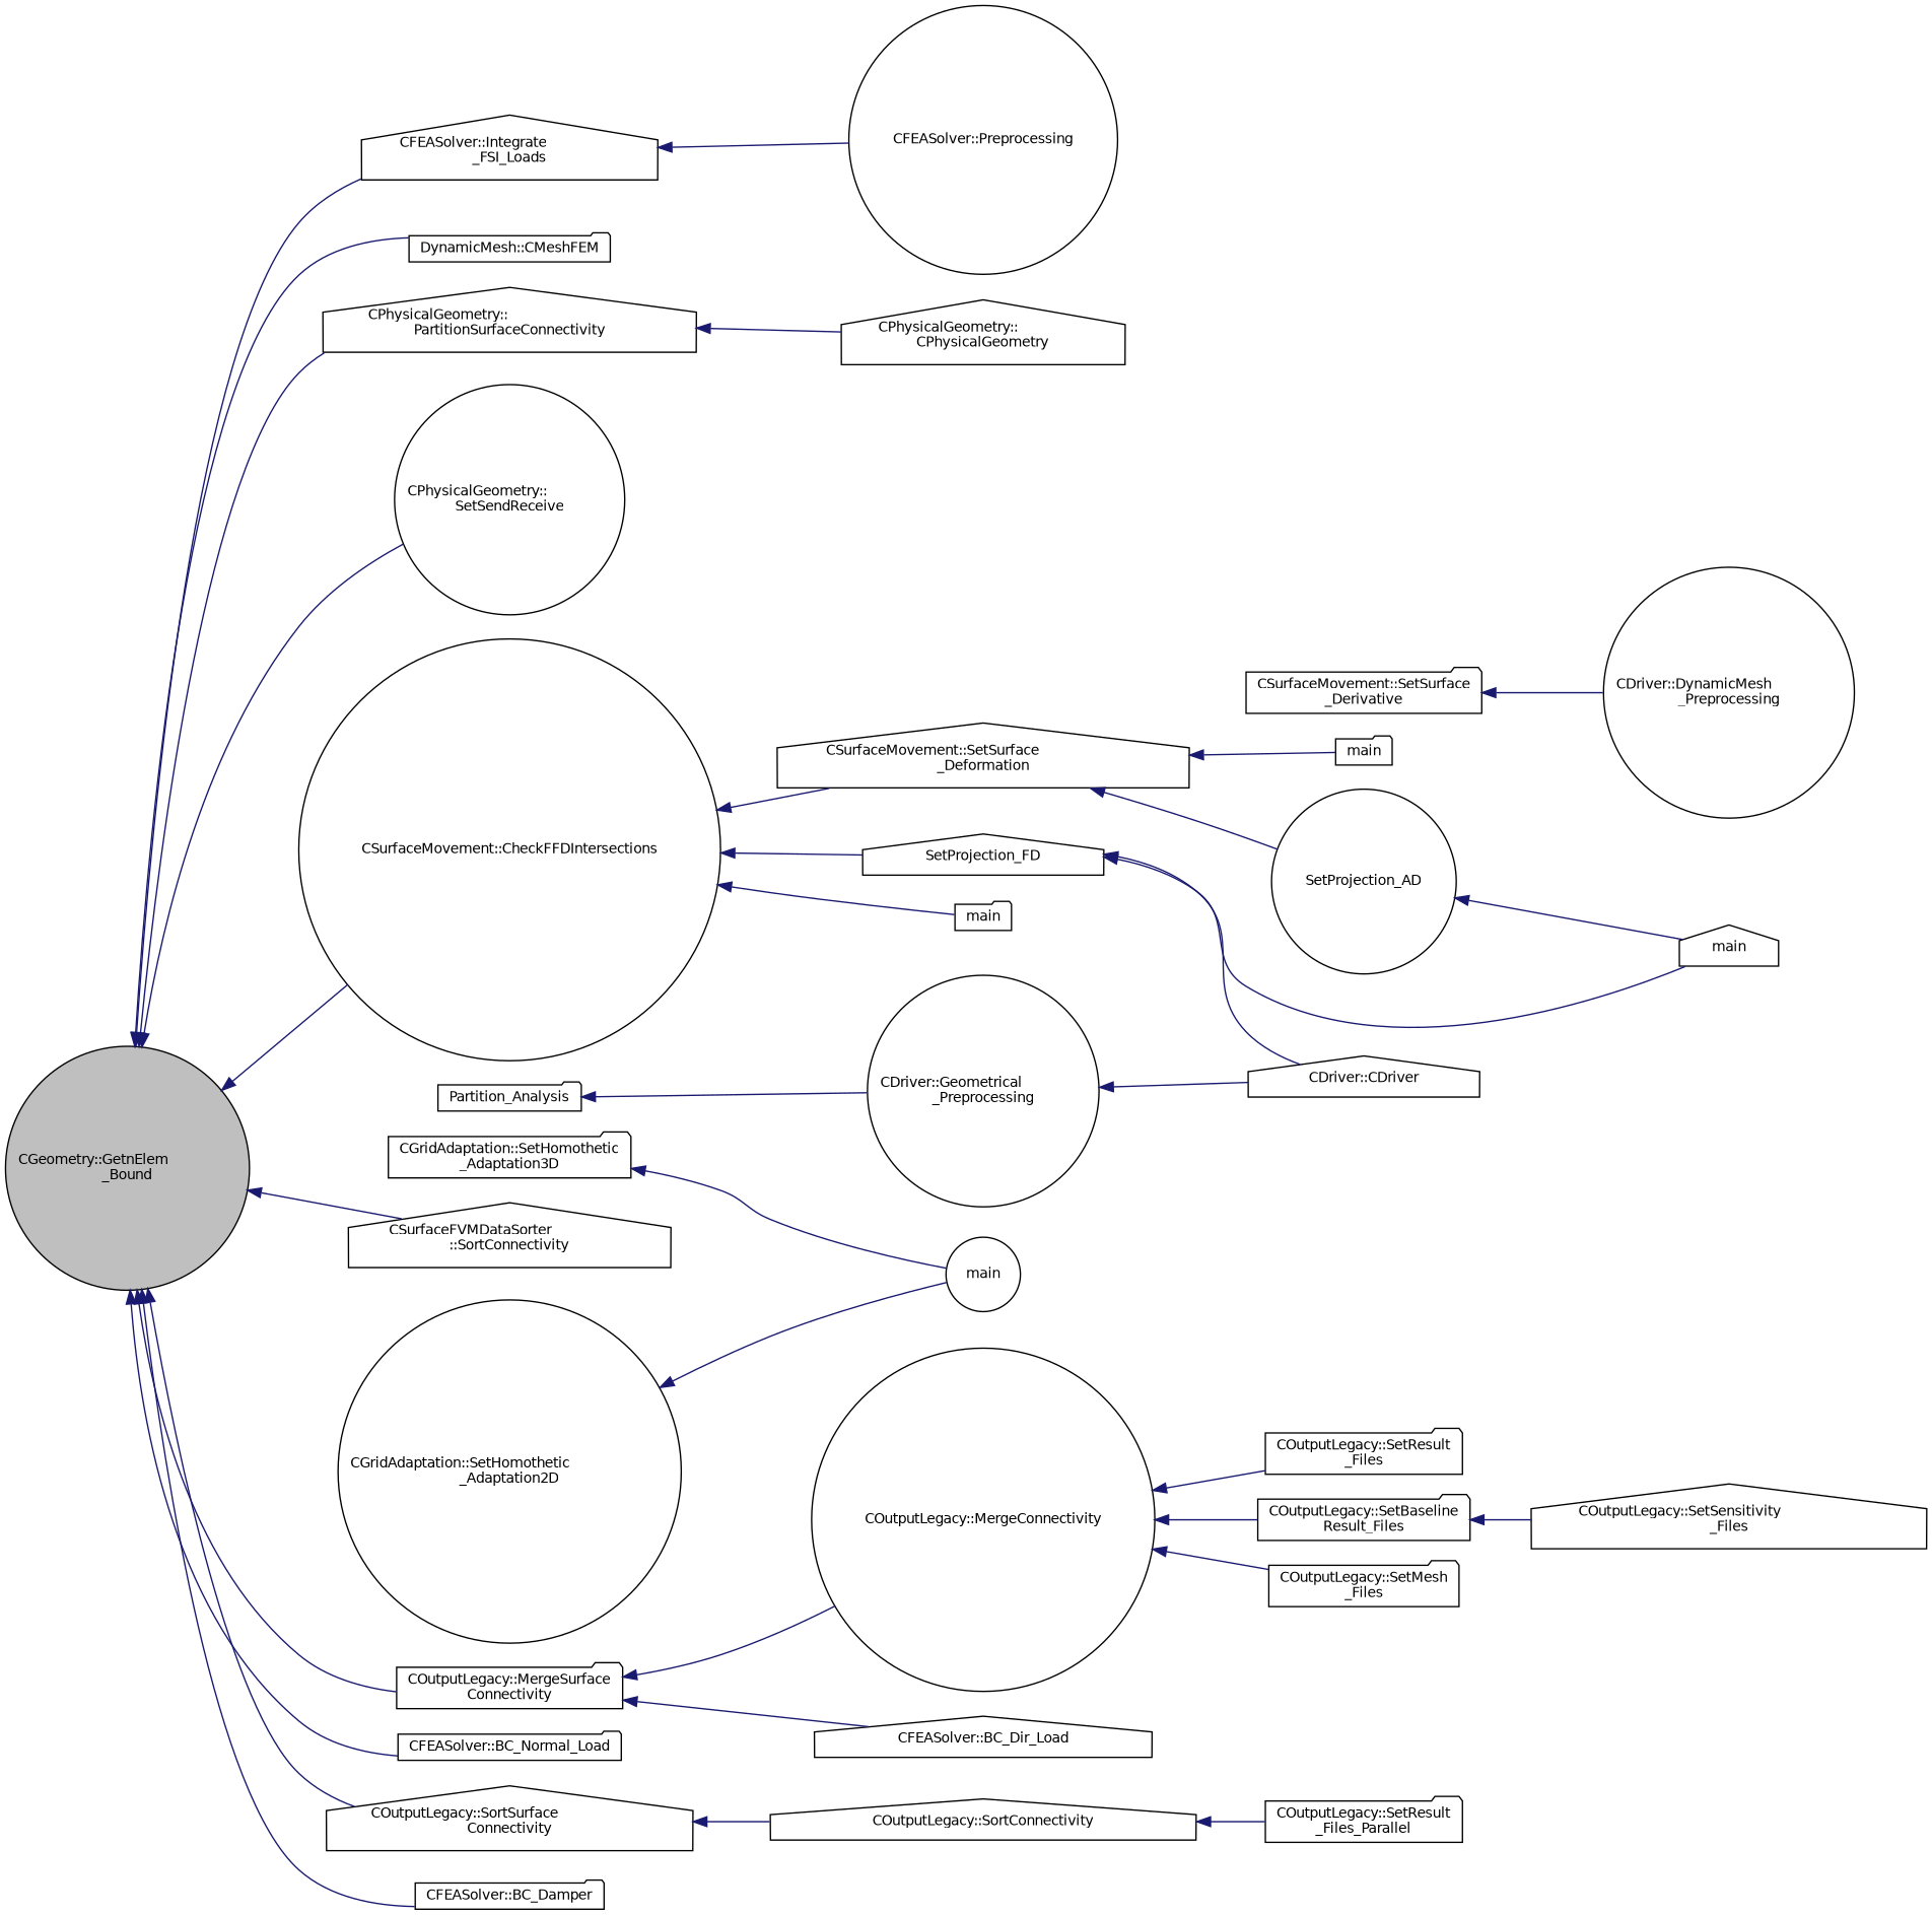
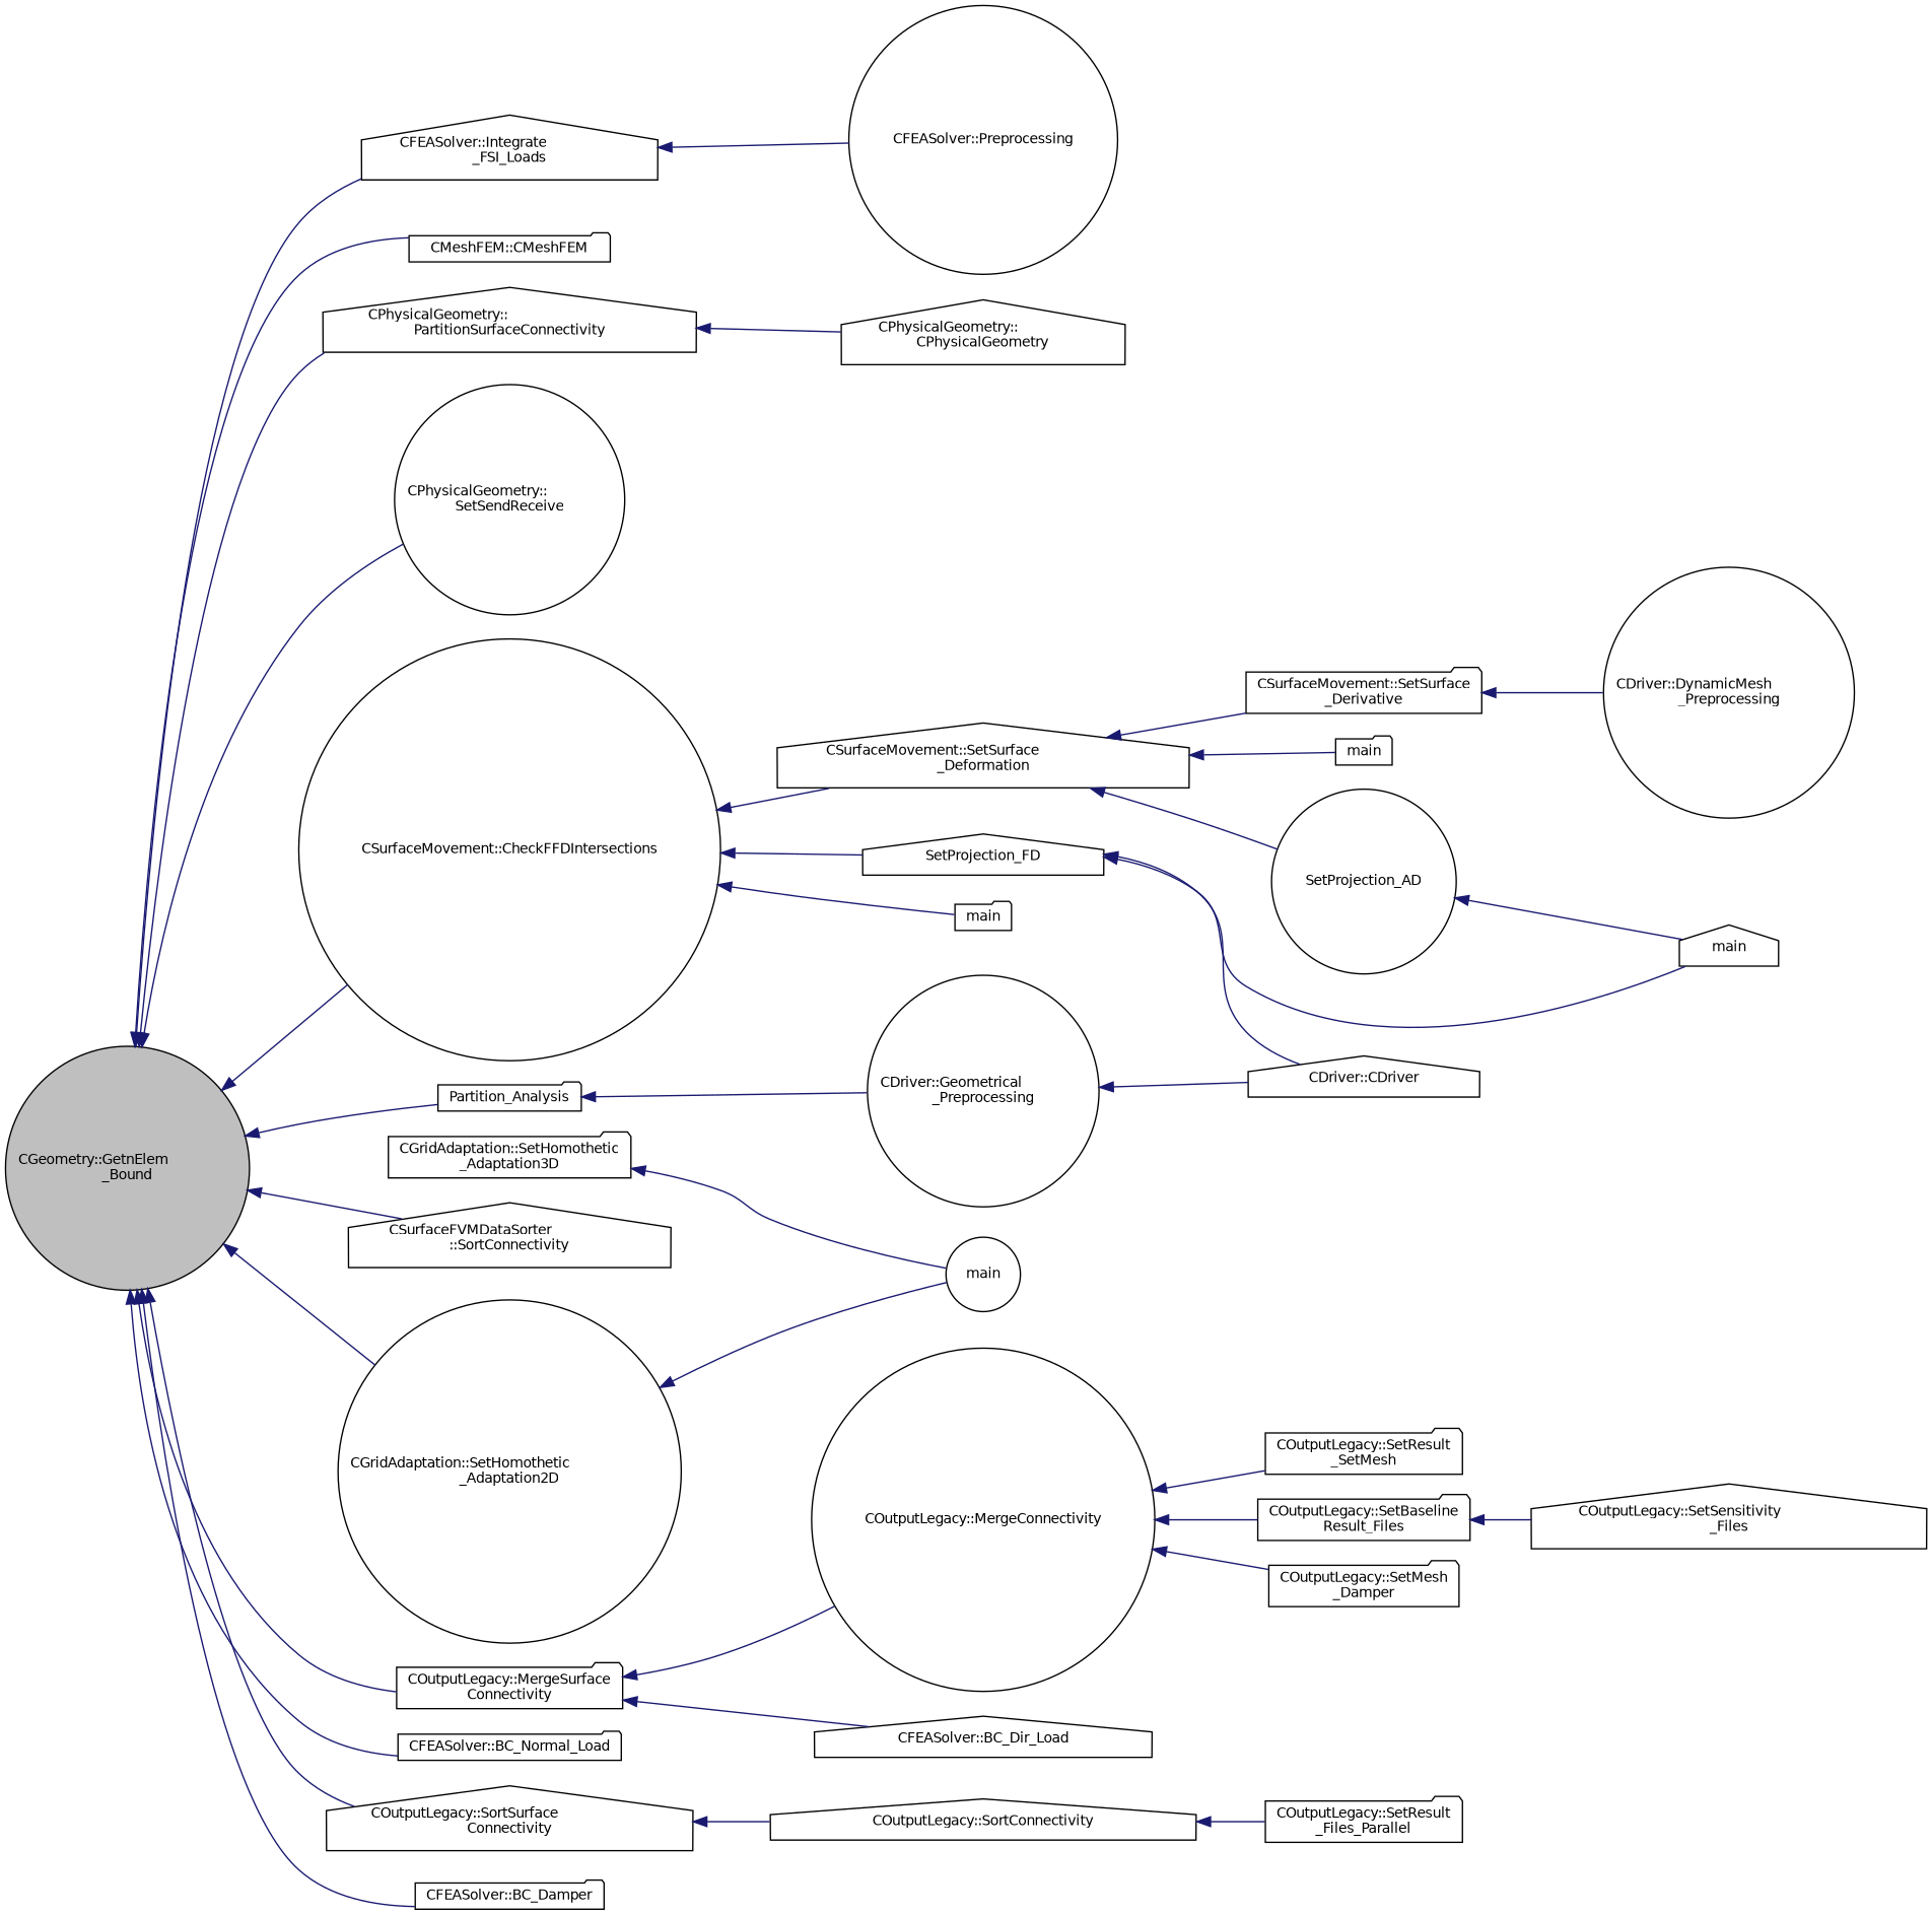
  digraph {
    rankdir=LR
    node [color=black fillcolor=white fontname=Helvetica fontsize=10 shape=folder style=filled]
    edge [color=midnightblue dir=back fontname=Helvetica fontsize=10 labelfontname=Helvetica labelfontsize=10 style=solid]
    n1 [fillcolor=grey75 fontcolor=black height=0.2 label="CGeometry::GetnElem\l_Bound" shape=circle width=0.4]
-   n2 [height=0.2 label="DynamicMesh::CMeshFEM" width=0.4]
+   n2 [height=0.2 label="CMeshFEM::CMeshFEM" width=0.4]
    n3 [height=0.2 label="CPhysicalGeometry::\lPartitionSurfaceConnectivity" shape=house width=0.4]
    n4 [height=0.2 label="CPhysicalGeometry::\lSetSendReceive" shape=circle width=0.4]
    n5 [height=0.2 label="CGridAdaptation::SetHomothetic\l_Adaptation2D" shape=circle width=0.4]
    n6 [height=0.2 label="CSurfaceMovement::CheckFFDIntersections" shape=circle width=0.4]
    n7 [height=0.2 label=Partition_Analysis width=0.4]
    n8 [height=0.2 label="CSurfaceFVMDataSorter\l::SortConnectivity" shape=house width=0.4]
    n9 [height=0.2 label="COutputLegacy::MergeSurface\lConnectivity" width=0.4]
    n10 [height=0.2 label="COutputLegacy::SortSurface\lConnectivity" shape=house width=0.4]
    n11 [height=0.2 label="CFEASolver::BC_Normal_Load" width=0.4]
    n12 [height=0.2 label="CFEASolver::BC_Damper" width=0.4]
    n13 [height=0.2 label="CFEASolver::Integrate\l_FSI_Loads" shape=house width=0.4]
    n14 [height=0.2 label="CPhysicalGeometry::\lCPhysicalGeometry" shape=house width=0.4]
    n15 [height=0.2 label=main shape=circle width=0.4]
    n16 [height=0.2 label="CGridAdaptation::SetHomothetic\l_Adaptation3D" width=0.4]
    n17 [height=0.2 label="CSurfaceMovement::SetSurface\l_Deformation" shape=house width=0.4]
    n18 [height=0.2 label=SetProjection_FD shape=house width=0.4]
    n19 [height=0.2 label=main width=0.4]
    n20 [height=0.2 label="CDriver::Geometrical\l_Preprocessing" shape=circle width=0.4]
    n21 [height=0.2 label="CFEASolver::BC_Dir_Load" shape=house width=0.4]
    n22 [height=0.2 label="COutputLegacy::MergeConnectivity" shape=circle width=0.4]
    n23 [height=0.2 label="COutputLegacy::SortConnectivity" shape=house width=0.4]
    n24 [height=0.2 label="CFEASolver::Preprocessing" shape=circle width=0.4]
    n25 [height=0.2 label="CSurfaceMovement::SetSurface\l_Derivative" width=0.4]
    n26 [height=0.2 label=main width=0.4]
    n27 [height=0.2 label=SetProjection_AD shape=circle width=0.4]
    n28 [height=0.2 label="CDriver::CDriver" shape=house width=0.4]
    n29 [height=0.2 label=main shape=house width=0.4]
    n30 [height=0.2 label="CDriver::DynamicMesh\l_Preprocessing" shape=circle width=0.4]
-   n31 [height=0.2 label="COutputLegacy::SetResult\l_Files" width=0.4]
+   n31 [height=0.2 label="COutputLegacy::SetResult\l_SetMesh" width=0.4]
    n32 [height=0.2 label="COutputLegacy::SetBaseline\lResult_Files" width=0.4]
-   n33 [height=0.2 label="COutputLegacy::SetMesh\l_Files" width=0.4]
+   n33 [height=0.2 label="COutputLegacy::SetMesh\l_Damper" width=0.4]
    n34 [height=0.2 label="COutputLegacy::SetSensitivity\l_Files" shape=house width=0.4]
    n35 [height=0.2 label="COutputLegacy::SetResult\l_Files_Parallel" width=0.4]
    n1 -> n2
    n1 -> n3
    n1 -> n4
+   n1 -> n5
    n1 -> n6
+   n1 -> n7
    n1 -> n8
    n1 -> n9
    n1 -> n10
    n1 -> n11
    n1 -> n12
    n1 -> n13
    n3 -> n14
    n5 -> n15
    n6 -> n17
    n6 -> n18
    n6 -> n19
    n7 -> n20
    n9 -> n21
    n9 -> n22
    n10 -> n23
    n13 -> n24
    n16 -> n15
+   n17 -> n25
    n17 -> n26
    n17 -> n27
    n18 -> n28
    n18 -> n29
    n20 -> n28
    n22 -> n31
    n22 -> n32
    n22 -> n33
    n23 -> n35
    n25 -> n30
    n27 -> n29
    n32 -> n34
  }
